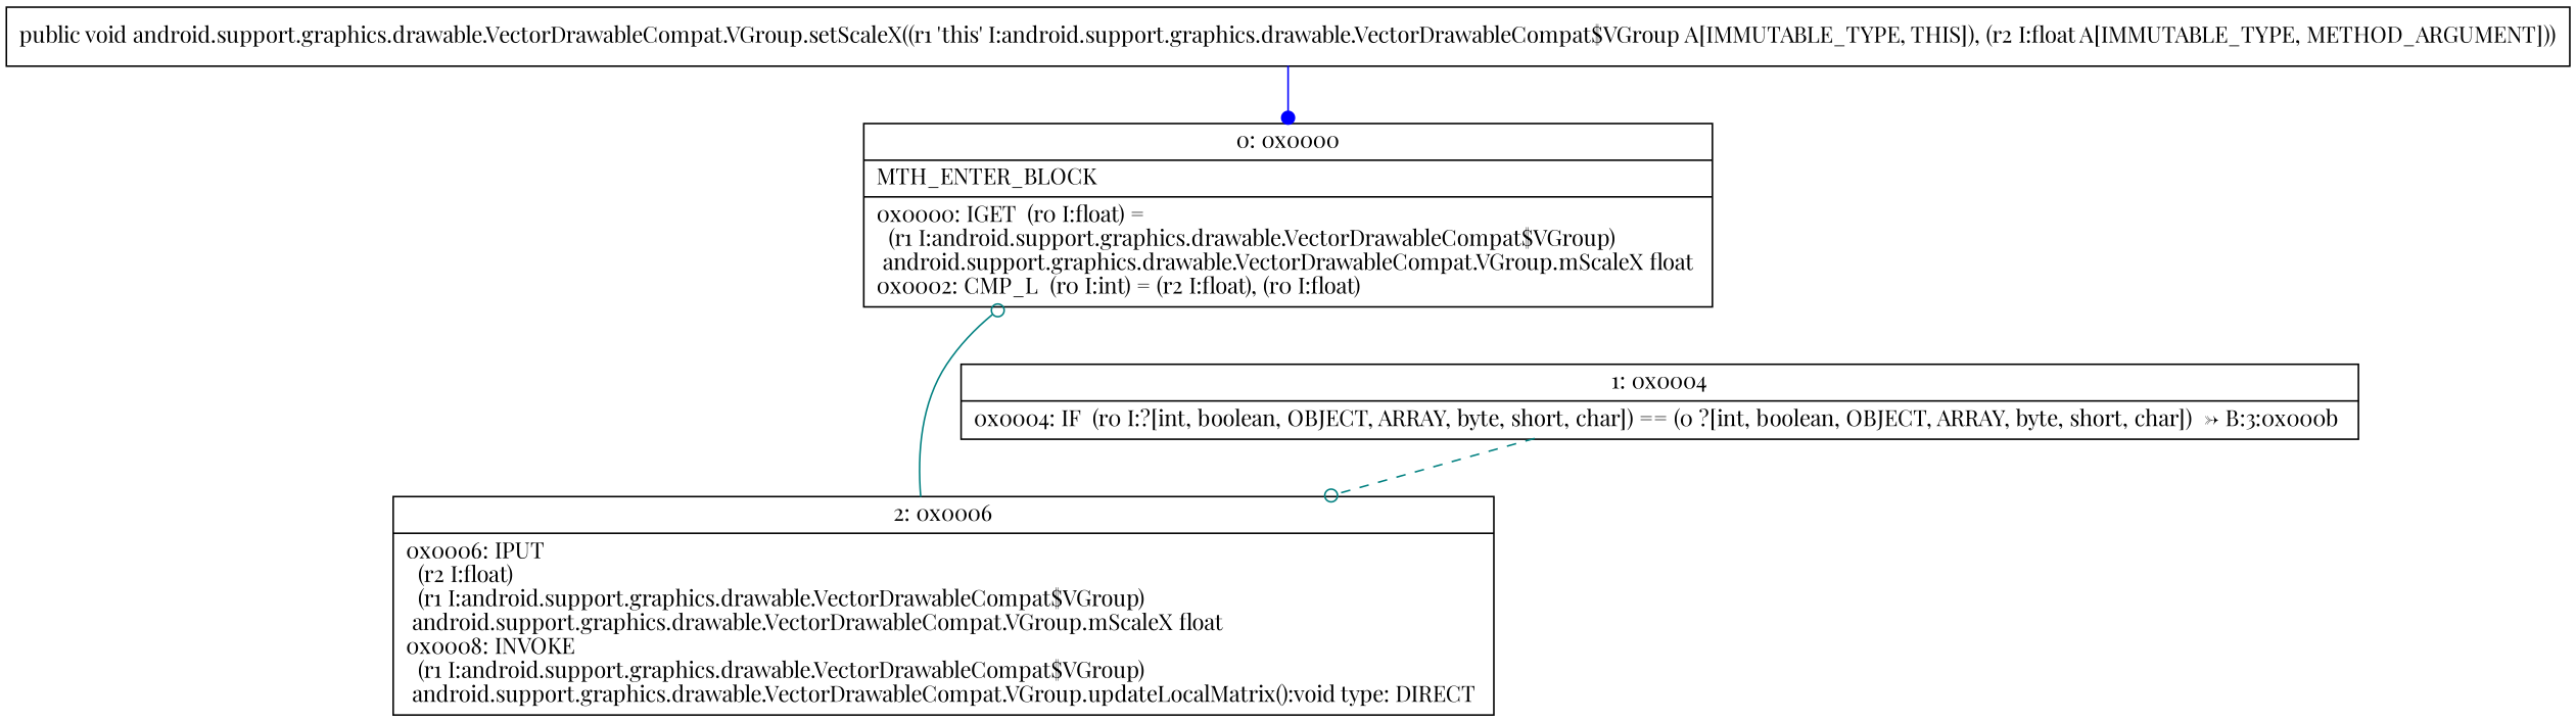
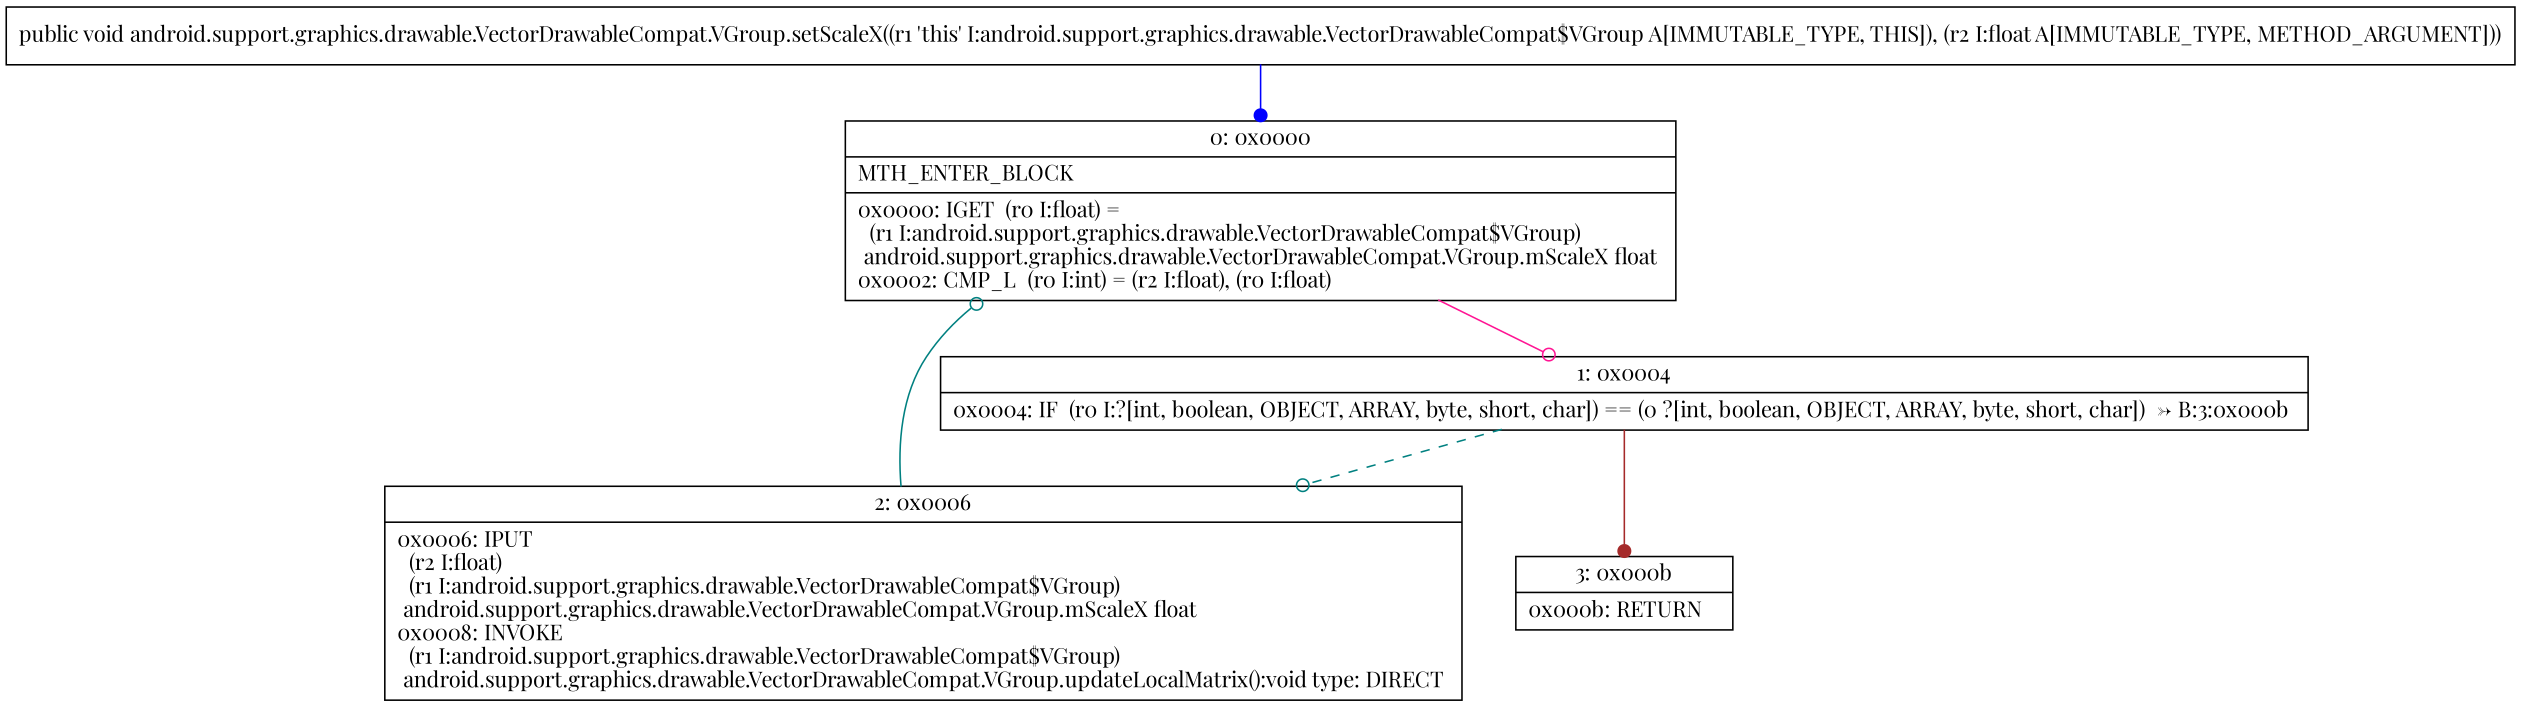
  digraph {
    fontname="Playfair Display"
    node [fontname="Playfair Display" shape=record]
    edge [arrowhead=odot color=teal fontname="Playfair Display"]
    n1 [label="{0\:\ 0x0000|MTH_ENTER_BLOCK\l|0x0000: IGET  (r0 I:float) = \l  (r1 I:android.support.graphics.drawable.VectorDrawableCompat$VGroup)\l android.support.graphics.drawable.VectorDrawableCompat.VGroup.mScaleX float \l0x0002: CMP_L  (r0 I:int) = (r2 I:float), (r0 I:float) \l}"]
    n2 [label="{1\:\ 0x0004|0x0004: IF  (r0 I:?[int, boolean, OBJECT, ARRAY, byte, short, char]) == (0 ?[int, boolean, OBJECT, ARRAY, byte, short, char])  \-\> B:3:0x000b \l}"]
    n3 [label="{2\:\ 0x0006|0x0006: IPUT  \l  (r2 I:float)\l  (r1 I:android.support.graphics.drawable.VectorDrawableCompat$VGroup)\l android.support.graphics.drawable.VectorDrawableCompat.VGroup.mScaleX float \l0x0008: INVOKE  \l  (r1 I:android.support.graphics.drawable.VectorDrawableCompat$VGroup)\l android.support.graphics.drawable.VectorDrawableCompat.VGroup.updateLocalMatrix():void type: DIRECT \l}"]
+   n4 [label="{3\:\ 0x000b|0x000b: RETURN   \l}"]
    n5 [label="{public void android.support.graphics.drawable.VectorDrawableCompat.VGroup.setScaleX((r1 'this' I:android.support.graphics.drawable.VectorDrawableCompat$VGroup A[IMMUTABLE_TYPE, THIS]), (r2 I:float A[IMMUTABLE_TYPE, METHOD_ARGUMENT])) }"]
+   n1 -> n2 [color=deeppink]
    n2 -> n3 [style=dashed]
+   n2 -> n4 [arrowhead=dot color=brown]
    n3 -> n1
    n5 -> n1 [arrowhead=dot color=blue]
  }
